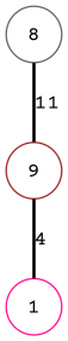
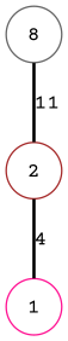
  graph {
    fontname="Courier Prime"
    node [fontname="Courier Prime" shape=circle]
    edge [fontname="Courier Prime" style=bold]
    n1 [color=gray40 label=8]
-   2 [color=brown label=9]
+   2 [color=brown]
    1 [color=deeppink]
    n1 -- 2 [label=11]
    2 -- 1 [label=4]
  }
